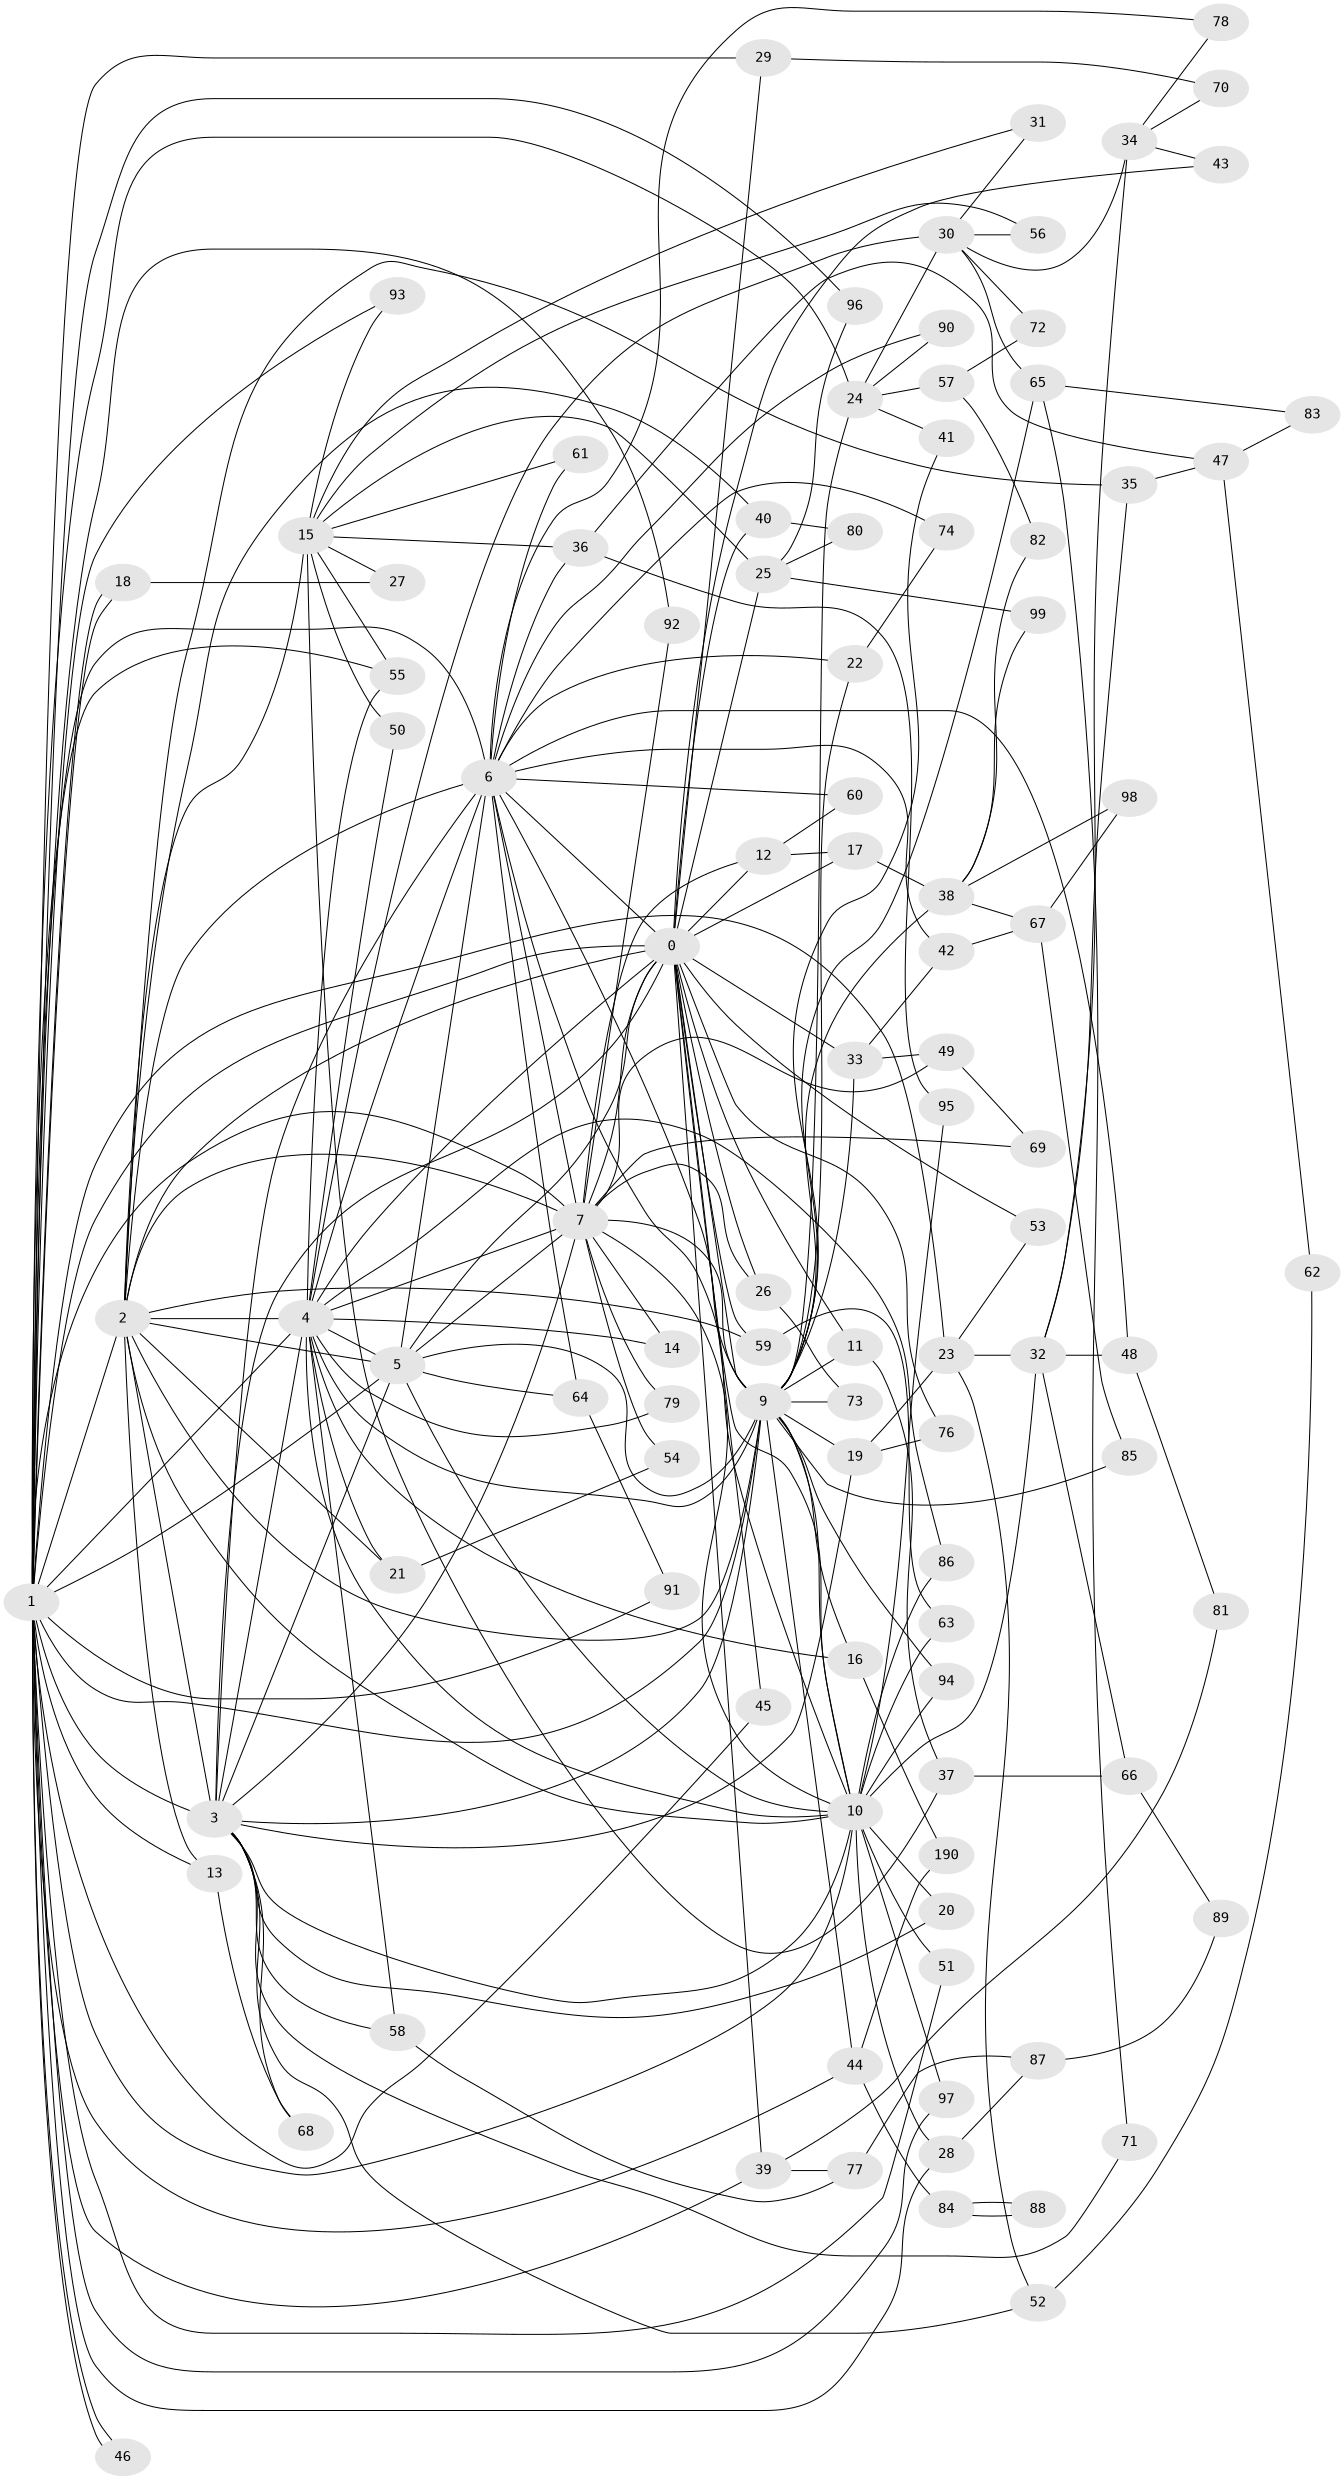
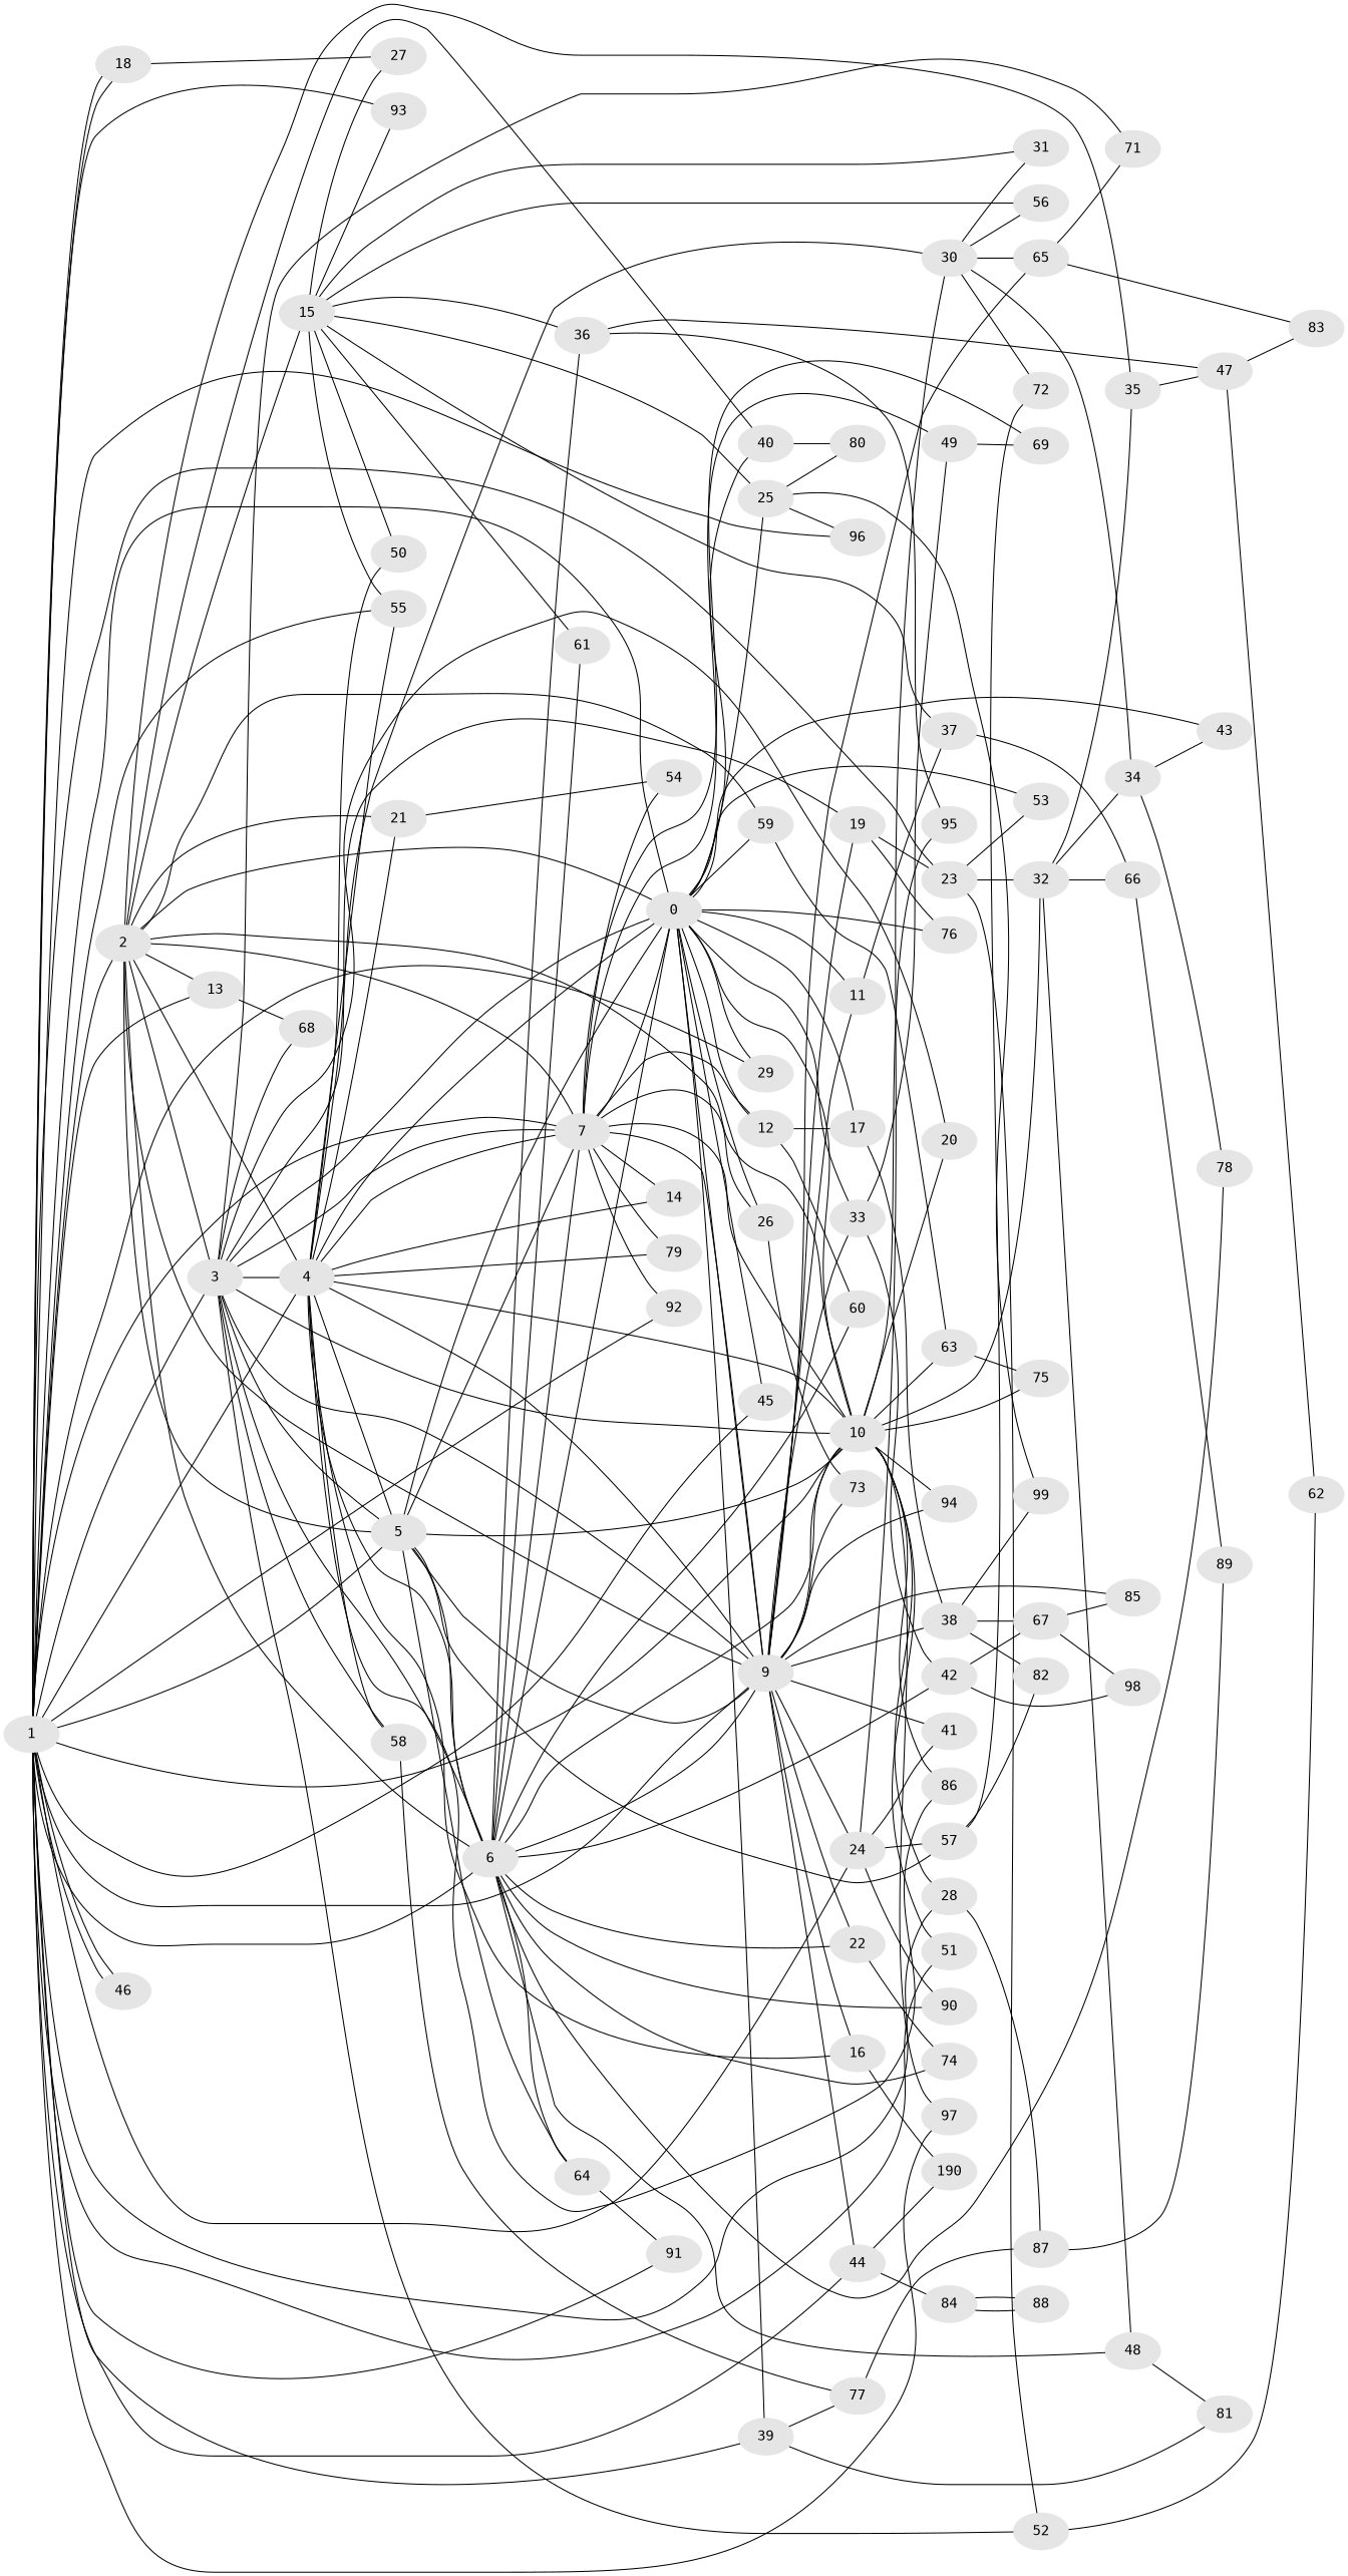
  graph {
    fontname="DejaVu Sans Mono"
    rankdir=LR
    node [color=gray90 fontname="DejaVu Sans Mono" style=filled]
    edge [fontname="DejaVu Sans Mono"]
    1
    2
    3
    4
    5
    6
    7
    n8 [label=0]
    9
    10
    13
    18
    23
    24
    28
    29
    39
    44
    45
    46
    51
    91
    92
    93
    96
    97
    55
    15
    21
    35
    40
    59
    19
    20
    52
    58
    68
    71
    14
    16
    30
    50
    79
    86
    57
    64
    22
    36
    42
    48
    60
    61
    74
    78
    90
    12
    26
    49
    54
    69
    11
    17
    25
    33
    43
    53
    76
    38
    41
    65
    73
    85
    94
    32
    63
+   75
    95
    37
    27
    31
    56
    87
-   70
    77
    81
    84
    n87 [label=190]
    47
    80
    62
    34
    72
    82
    67
    98
    99
    83
    66
    88
    89
    1 -- 2
    1 -- 3
    1 -- 4
    1 -- 5
    1 -- 6
    1 -- 7
    1 -- n8
    1 -- 9
    1 -- 10
    1 -- 13
    1 -- 18
    1 -- 18
    1 -- 23
    1 -- 24
    1 -- 28
    1 -- 29
    1 -- 39
    1 -- 44
    1 -- 45
    1 -- 46
    1 -- 46
    1 -- 51
    1 -- 91
    1 -- 92
    1 -- 93
    1 -- 96
    1 -- 97
    1 -- 55
    2 -- 3
    2 -- 4
    2 -- 5
    2 -- 6
    2 -- 7
    2 -- n8
    2 -- 9
    2 -- 10
    2 -- 13
    2 -- 15
    2 -- 21
    2 -- 35
    2 -- 40
    2 -- 59
    3 -- 4
    3 -- 5
    3 -- 6
    3 -- 7
    3 -- n8
    3 -- 9
    3 -- 10
    3 -- 19
    3 -- 20
    3 -- 52
    3 -- 58
    3 -- 68
    3 -- 71
    4 -- 5
    4 -- 6
    4 -- 7
    4 -- n8
    4 -- 9
    4 -- 10
    4 -- 55
    4 -- 21
    4 -- 58
    4 -- 14
    4 -- 16
    4 -- 30
    4 -- 50
    4 -- 79
    4 -- 86
    5 -- 6
    5 -- 7
    5 -- n8
    5 -- 9
    5 -- 10
+   5 -- 57
    5 -- 64
    6 -- 7
    6 -- n8
    6 -- 9
    6 -- 10
    6 -- 64
    6 -- 22
    6 -- 36
    6 -- 42
    6 -- 48
    6 -- 60
    6 -- 61
    6 -- 74
    6 -- 78
    6 -- 90
    7 -- n8
    7 -- 9
    7 -- 10
    7 -- 92
    7 -- 14
    7 -- 79
    7 -- 12
    7 -- 26
    7 -- 49
    7 -- 54
    7 -- 69
    n8 -- 9
    n8 -- 10
    n8 -- 29
    n8 -- 39
    n8 -- 45
    n8 -- 40
    n8 -- 59
    n8 -- 12
    n8 -- 26
    n8 -- 11
    n8 -- 17
    n8 -- 25
    n8 -- 33
    n8 -- 43
    n8 -- 53
    n8 -- 76
    9 -- 10
    9 -- 24
    9 -- 44
    9 -- 19
    9 -- 16
    9 -- 22
    9 -- 11
    9 -- 33
    9 -- 38
    9 -- 41
    9 -- 65
    9 -- 73
    9 -- 85
    9 -- 94
    10 -- 28
    10 -- 51
    10 -- 97
    10 -- 20
    10 -- 86
    10 -- 94
    10 -- 32
    10 -- 63
+   10 -- 75
    10 -- 95
    13 -- 68
    18 -- 27
    23 -- 52
    23 -- 53
    23 -- 32
    24 -- 30
    24 -- 57
    24 -- 90
    24 -- 41
    28 -- 87
-   29 -- 70
    39 -- 77
    39 -- 81
    44 -- 84
    44 -- n87
    15 -- 93
    15 -- 55
    15 -- 50
    15 -- 36
    15 -- 61
    15 -- 25
    15 -- 37
    15 -- 27
    15 -- 31
    15 -- 56
    21 -- 54
    35 -- 47
    40 -- 80
    59 -- 63
    19 -- 23
    19 -- 76
    52 -- 62
    58 -- 77
    16 -- n87
    30 -- 65
    30 -- 31
    30 -- 56
    30 -- 34
    30 -- 72
    57 -- 72
    57 -- 82
    64 -- 91
    22 -- 74
    36 -- 95
    36 -- 47
    42 -- 67
-   38 -- 98
+   42 -- 98
    48 -- 81
    12 -- 60
    12 -- 17
    26 -- 73
    49 -- 69
    11 -- 37
    17 -- 38
    25 -- 96
    25 -- 80
    25 -- 99
    33 -- 42
    33 -- 49
    38 -- 82
    38 -- 67
    38 -- 99
    65 -- 71
    65 -- 83
    32 -- 35
    32 -- 48
    32 -- 34
    32 -- 66
+   63 -- 75
    37 -- 66
    87 -- 89
    77 -- 87
    84 -- 88
    84 -- 88
    47 -- 62
    47 -- 83
    34 -- 78
    34 -- 43
-   34 -- 70
    67 -- 85
    67 -- 98
    66 -- 89
  }
